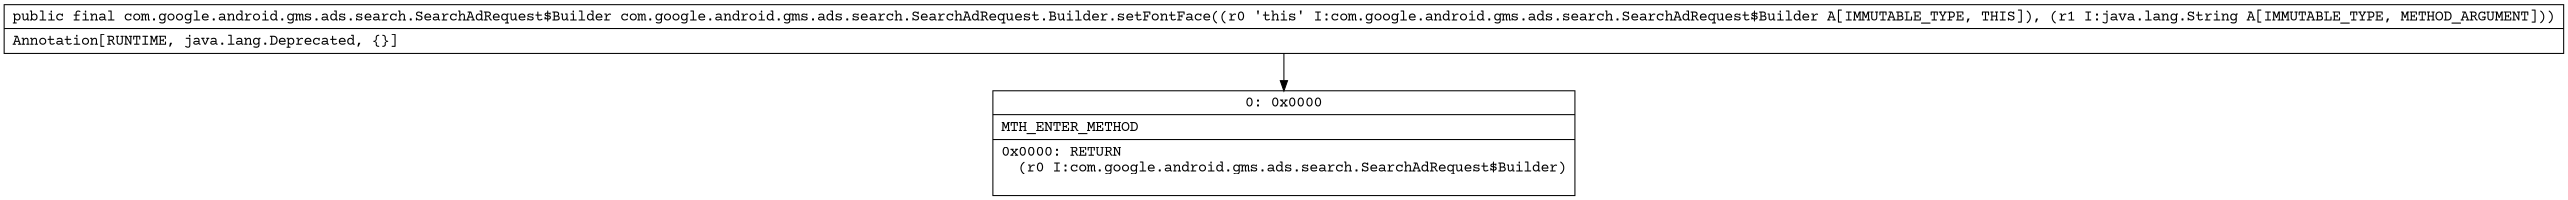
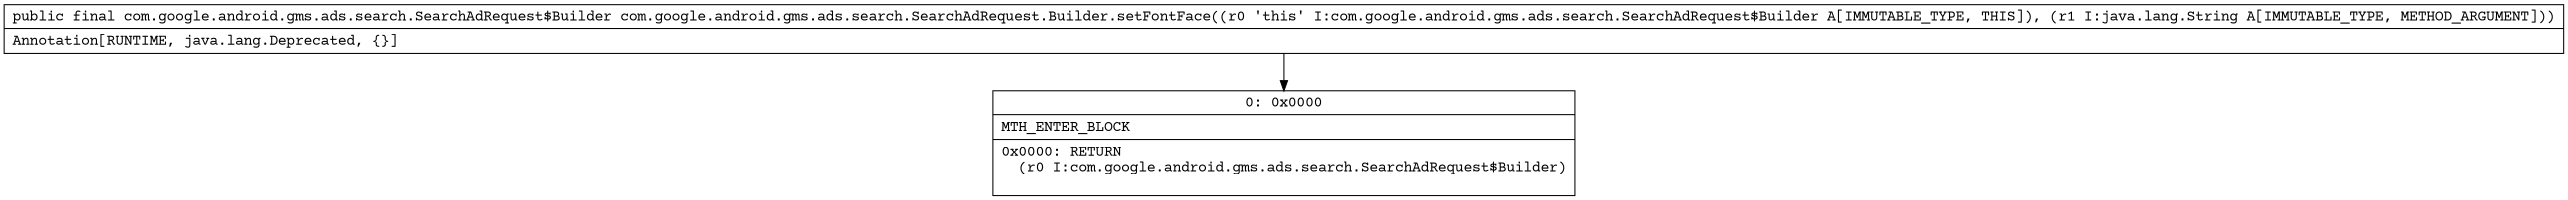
  digraph {
    fontname="Courier Prime"
    node [shape=record fontname="Courier Prime"]
-   n1 [label="{0\:\ 0x0000|MTH_ENTER_METHOD\l|0x0000: RETURN  \l  (r0 I:com.google.android.gms.ads.search.SearchAdRequest$Builder)\l \l}"]
+   n1 [label="{0\:\ 0x0000|MTH_ENTER_BLOCK\l|0x0000: RETURN  \l  (r0 I:com.google.android.gms.ads.search.SearchAdRequest$Builder)\l \l}"]
    n2 [label="{public final com.google.android.gms.ads.search.SearchAdRequest$Builder com.google.android.gms.ads.search.SearchAdRequest.Builder.setFontFace((r0 'this' I:com.google.android.gms.ads.search.SearchAdRequest$Builder A[IMMUTABLE_TYPE, THIS]), (r1 I:java.lang.String A[IMMUTABLE_TYPE, METHOD_ARGUMENT]))  | Annotation[RUNTIME, java.lang.Deprecated, \{\}]\l}"]
    n2 -> n1 [fontname="Courier Prime"]
  }
